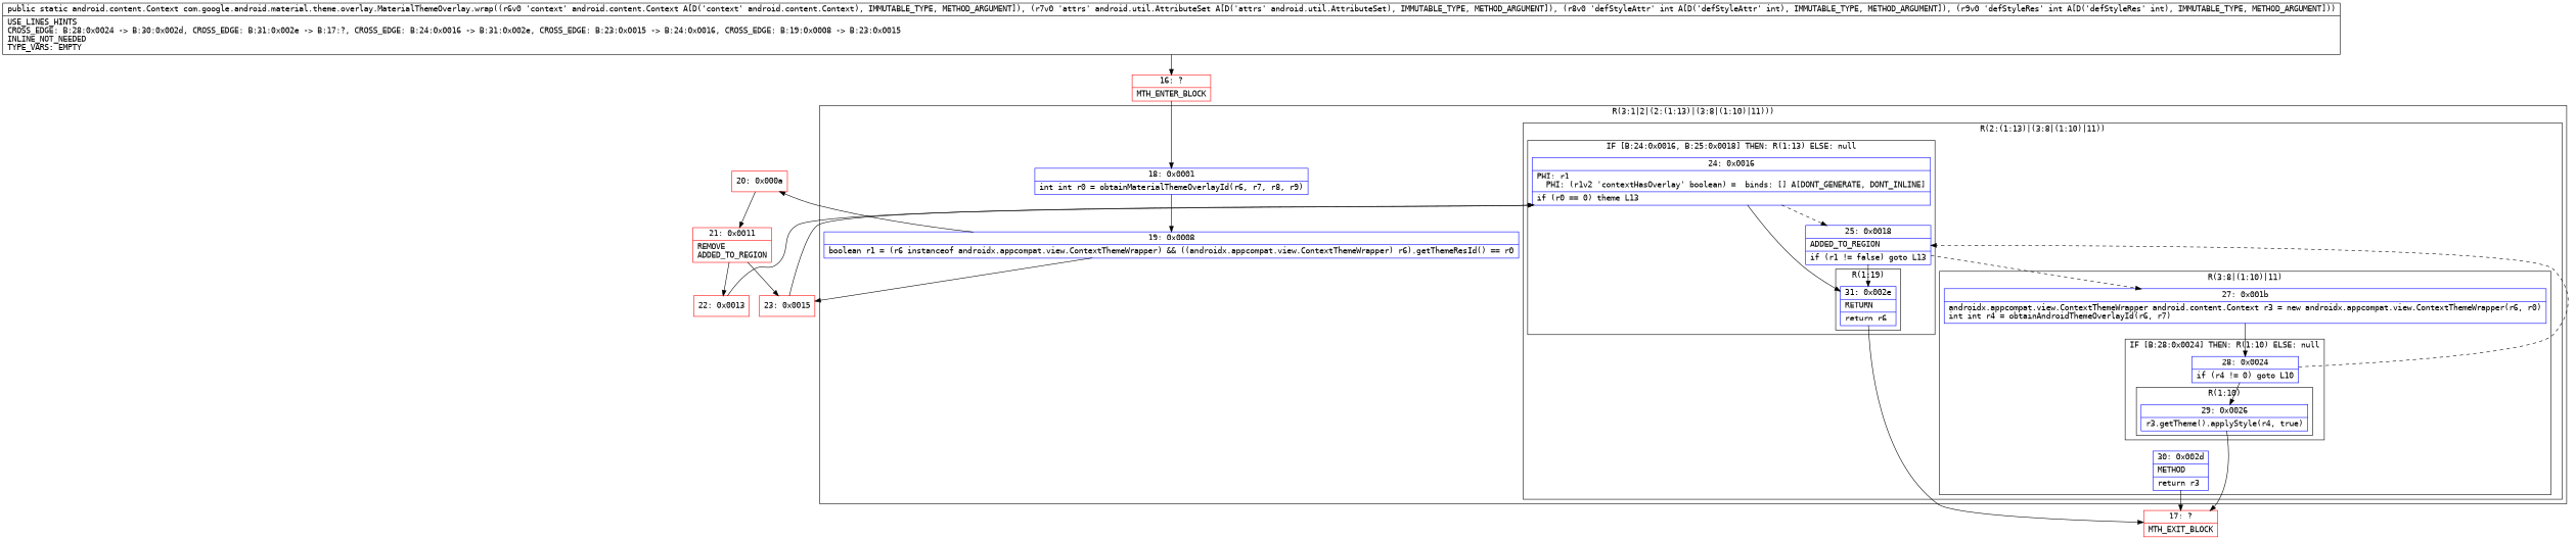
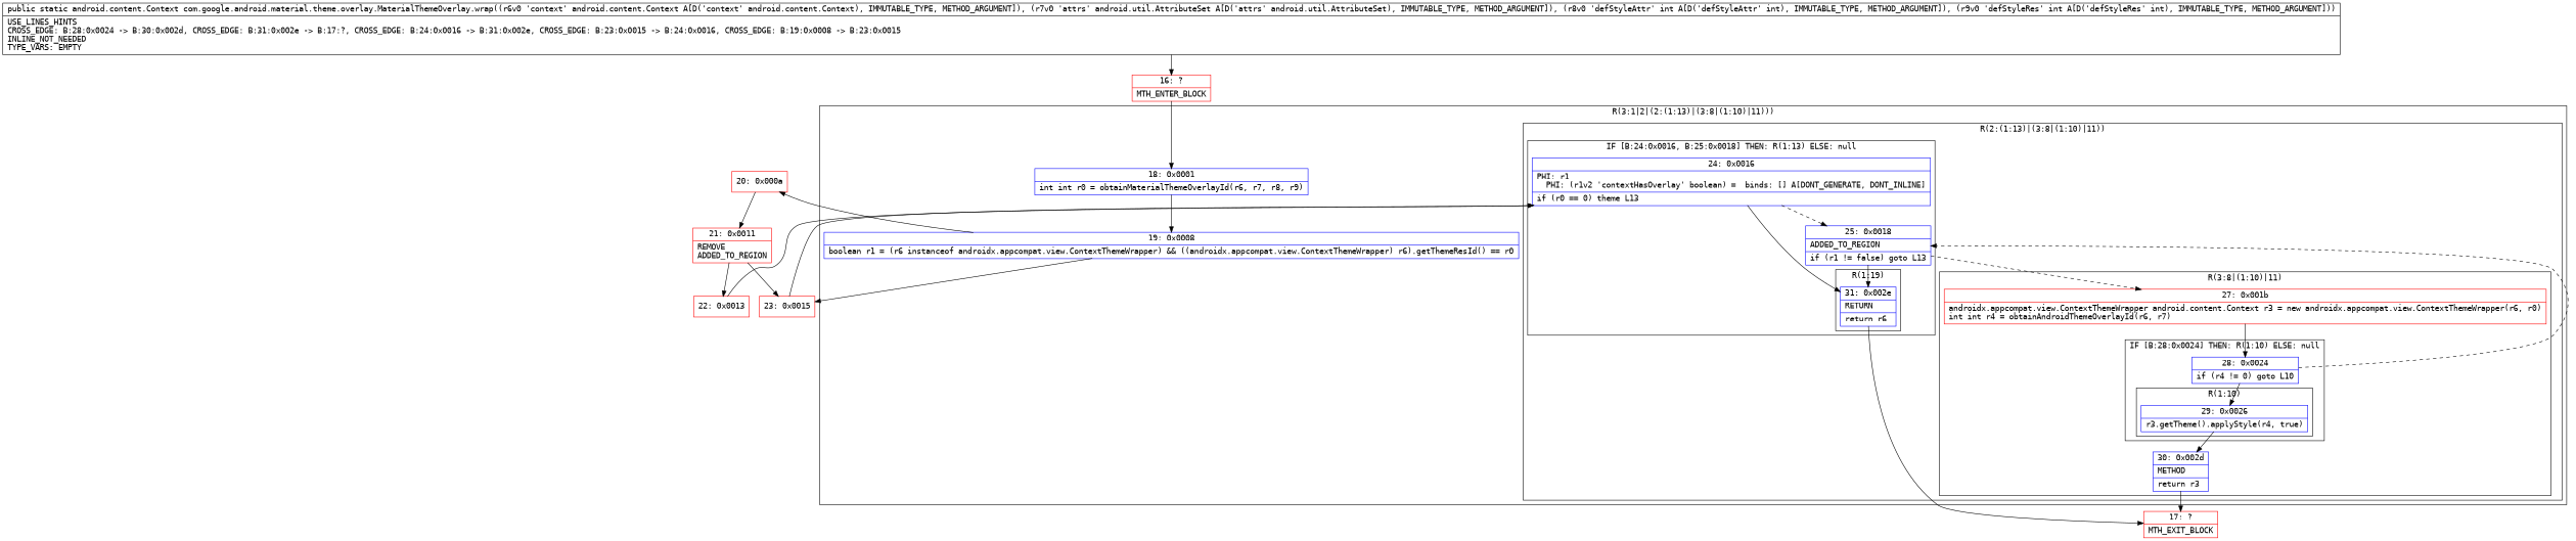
  digraph {
    fontname="DejaVu Sans Mono"
    node [color=blue fontname="DejaVu Sans Mono" shape=record]
    edge [fontname="DejaVu Sans Mono"]
    n1 [label="{31\:\ 0x002e|RETURN\l|return r6\l}"]
    n2 [label="{24\:\ 0x0016|PHI: r1 \l  PHI: (r1v2 'contextHasOverlay' boolean) =  binds: [] A[DONT_GENERATE, DONT_INLINE]\l|if (r0 == 0) theme L13\l}"]
    n3 [label="{25\:\ 0x0018|ADDED_TO_REGION\l|if (r1 != false) goto L13\l}"]
    n4 [label="{29\:\ 0x0026|r3.getTheme().applyStyle(r4, true)\l}"]
    n5 [label="{28\:\ 0x0024|if (r4 != 0) goto L10\l}"]
-   n6 [label="{27\:\ 0x001b|androidx.appcompat.view.ContextThemeWrapper android.content.Context r3 = new androidx.appcompat.view.ContextThemeWrapper(r6, r0)\lint int r4 = obtainAndroidThemeOverlayId(r6, r7)\l}"]
+   n6 [color=red label="{27\:\ 0x001b|androidx.appcompat.view.ContextThemeWrapper android.content.Context r3 = new androidx.appcompat.view.ContextThemeWrapper(r6, r0)\lint int r4 = obtainAndroidThemeOverlayId(r6, r7)\l}"]
    n7 [label="{30\:\ 0x002d|METHOD\l|return r3\l}"]
    n8 [label="{18\:\ 0x0001|int int r0 = obtainMaterialThemeOverlayId(r6, r7, r8, r9)\l}"]
    n9 [label="{19\:\ 0x0008|boolean r1 = (r6 instanceof androidx.appcompat.view.ContextThemeWrapper) && ((androidx.appcompat.view.ContextThemeWrapper) r6).getThemeResId() == r0\l}"]
    n10 [color=red label="{17\:\ ?|MTH_EXIT_BLOCK\l}"]
    n11 [color=red label="{20\:\ 0x000a}"]
    n12 [color=red label="{23\:\ 0x0015}"]
    n13 [color=red label="{21\:\ 0x0011|REMOVE\lADDED_TO_REGION\l}"]
    n14 [color=red label="{16\:\ ?|MTH_ENTER_BLOCK\l}"]
    n15 [color=red label="{22\:\ 0x0013}"]
    n16 [label="{public static android.content.Context com.google.android.material.theme.overlay.MaterialThemeOverlay.wrap((r6v0 'context' android.content.Context A[D('context' android.content.Context), IMMUTABLE_TYPE, METHOD_ARGUMENT]), (r7v0 'attrs' android.util.AttributeSet A[D('attrs' android.util.AttributeSet), IMMUTABLE_TYPE, METHOD_ARGUMENT]), (r8v0 'defStyleAttr' int A[D('defStyleAttr' int), IMMUTABLE_TYPE, METHOD_ARGUMENT]), (r9v0 'defStyleRes' int A[D('defStyleRes' int), IMMUTABLE_TYPE, METHOD_ARGUMENT]))  | USE_LINES_HINTS\lCROSS_EDGE: B:28:0x0024 \-\> B:30:0x002d, CROSS_EDGE: B:31:0x002e \-\> B:17:?, CROSS_EDGE: B:24:0x0016 \-\> B:31:0x002e, CROSS_EDGE: B:23:0x0015 \-\> B:24:0x0016, CROSS_EDGE: B:19:0x0008 \-\> B:23:0x0015\lINLINE_NOT_NEEDED\lTYPE_VARS: EMPTY\l}" color=""]
    subgraph cluster_1 {
      label="R(3:1|2|(2:(1:13)|(3:8|(1:10)|11)))"
      n8
      n9
      subgraph cluster_2 {
        label="R(2:(1:13)|(3:8|(1:10)|11))"
        subgraph cluster_3 {
          label="IF [B:24:0x0016, B:25:0x0018] THEN: R(1:13) ELSE: null"
          n2
          n3
          subgraph cluster_4 {
            label="R(1:19)"
            n1
          }
        }
        subgraph cluster_5 {
          label="R(3:8|(1:10)|11)"
          n6
          n7
          subgraph cluster_6 {
            label="IF [B:28:0x0024] THEN: R(1:10) ELSE: null"
            n5
            subgraph cluster_7 {
              label="R(1:10)"
              n4
            }
          }
        }
      }
    }
    n1 -> n10
    n2 -> n1
    n2 -> n3 [style=dashed]
    n3 -> n1
    n3 -> n6 [style=dashed]
-   n4 -> n10
+   n4 -> n7
    n5 -> n3 [style=dashed]
    n5 -> n4
    n6 -> n5
    n7 -> n10
    n8 -> n9
    n9 -> n11
    n9 -> n12
    n11 -> n13
    n12 -> n2
    n13 -> n12
    n13 -> n15
    n14 -> n8
    n15 -> n2
    n16 -> n14
  }
